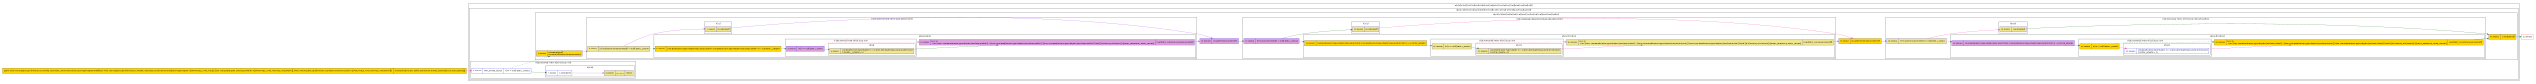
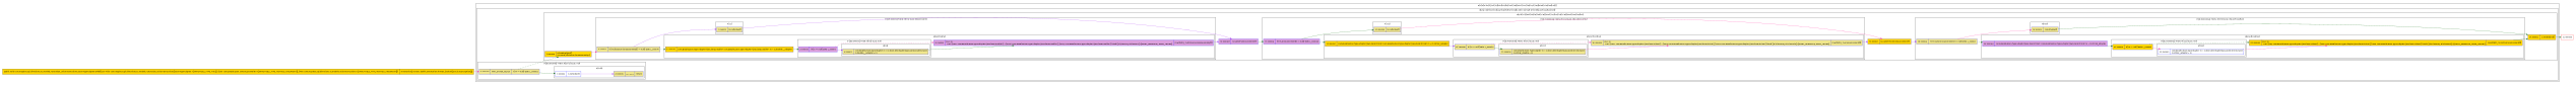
  digraph {
    fontname="Fira Sans"
    rankdir=LR
    node [color=blue fillcolor=khaki fontname="Fira Sans" shape=record style=filled]
    edge [color=darkgreen fontname="Fira Sans"]
    n1 [fillcolor=white label="{1\:\ 0x0002|r3.nullValue()\l}"]
    n2 [label="{2\:\ 0x0005|RETURN\l|return\l}"]
-   n3 [fillcolor=white label="{0\:\ 0x0000|MTH_ENTER_BLOCK\l|if (r4 == null) goto L_0x0002\l}"]
+   n3 [label="{0\:\ 0x0000|MTH_ENTER_BLOCK\l|if (r4 == null) goto L_0x0002\l}"]
    n4 [label="{5\:\ 0x0014|r3.nullValue()\l}"]
    n5 [label="{8\:\ 0x001c|com.google.gson.TypeAdapter r0 = r2.gson.getAdapter(java.lang.Double.class)\lr2.double__adapter = r0\l}"]
    n6 [fillcolor=plum label="{7\:\ 0x001a|if (r0 == null) goto L_0x001c\l}"]
    n7 [fillcolor=gold label="{6\:\ 0x0018|com.google.gson.TypeAdapter\<java.lang.Double\> com.google.gson.TypeAdapter\<java.lang.Double\> r0 = r2.double__adapter\l}"]
    n8 [fillcolor=plum label="{9\:\ 0x0026|PHI: r0 \l  PHI: (r0v15 com.google.gson.TypeAdapter\<java.lang.Double\>) = (r0v14 com.google.gson.TypeAdapter\<java.lang.Double\>), (r0v17 com.google.gson.TypeAdapter\<java.lang.Double\>) binds: [B:7:0x001a, B:8:0x001c] A[DONT_GENERATE, DONT_INLINE]\l|r0.write(r3, r4.distanceAlongGeometry())\l}"]
    n9 [label="{4\:\ 0x0012|if (r4.distanceAlongGeometry() == null) goto L_0x0014\l}"]
    n10 [label="{12\:\ 0x0038|r3.nullValue()\l}"]
    n11 [label="{15\:\ 0x0040|com.google.gson.TypeAdapter r0 = r2.gson.getAdapter(java.lang.String.class)\lr2.string_double = r0\l}"]
    n12 [label="{14\:\ 0x003e|if (r0 == null) goto L_0x0040\l}"]
    n13 [fillcolor=gold label="{13\:\ 0x003c|com.google.gson.TypeAdapter\<java.lang.String\> com.google.gson.TypeAdapter\<java.lang.String\> r0 = r2.string_adapter\l}"]
    n14 [label="{16\:\ 0x004a|PHI: r0 \l  PHI: (r0v11 com.google.gson.TypeAdapter\<java.lang.String\>) = (r0v10 com.google.gson.TypeAdapter\<java.lang.String\>), (r0v13 com.google.gson.TypeAdapter\<java.lang.String\>) binds: [B:14:0x003e, B:15:0x0040] A[DONT_GENERATE, DONT_INLINE]\l|r0.write(r3, r4.announcement())\l}"]
    n15 [fillcolor=plum label="{11\:\ 0x0036|if (r4.announcement() == null) goto L_0x0038\l}"]
    n16 [label="{19\:\ 0x005c|r3.nullValue()\l}"]
    n17 [fillcolor=white label="{22\:\ 0x0064|com.google.gson.TypeAdapter r0 = r2.gson.getAdapter(java.lang.String.class)\lr2.string_adapter = r0\l}"]
    n18 [fillcolor=gold label="{21\:\ 0x0062|if (r0 == null) goto L_0x0064\l}"]
    n19 [fillcolor=plum label="{20\:\ 0x0060|com.google.gson.TypeAdapter\<java.lang.String\> com.google.gson.TypeAdapter\<java.lang.String\> r0 = r2.string_adapter\l}"]
    n20 [fillcolor=gold label="{23\:\ 0x006e|PHI: r0 \l  PHI: (r0v7 com.google.gson.TypeAdapter\<java.lang.String\>) = (r0v6 com.google.gson.TypeAdapter\<java.lang.String\>), (r0v9 com.google.gson.TypeAdapter\<java.lang.String\>) binds: [B:21:0x0062, B:22:0x0064] A[DONT_GENERATE, DONT_INLINE]\l|r0.write(r3, r4.ssmlAnnouncement())\l}"]
    n21 [label="{18\:\ 0x005a|if (r4.ssmlAnnouncement() == null) goto L_0x005c\l}"]
    n22 [fillcolor=gold label="{3\:\ 0x0006|r3.beginObject()\lr3.name(\"distanceAlongGeometry\")\l}"]
    n23 [fillcolor=plum label="{10\:\ 0x002d|r3.name(\"announcement\")\l}"]
    n24 [fillcolor=gold label="{17\:\ 0x0051|r3.name(\"ssmlAnnouncement\")\l}"]
    n25 [fillcolor=gold label="{24\:\ 0x0075|r3.endObject()\l}"]
    n26 [color=red fillcolor=white label="{25\:\ 0x0078}"]
    n27 [fillcolor=gold label="{public void com.mapbox.api.directions.v5.models.AutoValue_VoiceInstructions.GsonTypeAdapter.write((r2v0 'this' com.mapbox.api.directions.v5.models.AutoValue_VoiceInstructions$GsonTypeAdapter A[IMMUTABLE_TYPE, THIS]), (r3v0 com.google.gson.stream.JsonWriter A[IMMUTABLE_TYPE, METHOD_ARGUMENT]), (r4v0 com.mapbox.api.directions.v5.models.VoiceInstructions A[IMMUTABLE_TYPE, METHOD_ARGUMENT]))  | Annotation[SYSTEM, dalvik.annotation.Throws, \{value=[java.io.IOException]\}]\l}" color=""]
    subgraph cluster_1 {
      label="R(1:(2:(2:1|2)|(7:3|(1:5)(3:6|(1:8)|9)|10|(1:12)(3:13|(1:15)|16)|17|(1:19)(3:20|(1:22)|23)|24)))"
      subgraph cluster_2 {
        label="R(2:(2:1|2)|(7:3|(1:5)(3:6|(1:8)|9)|10|(1:12)(3:13|(1:15)|16)|17|(1:19)(3:20|(1:22)|23)|24))"
        subgraph cluster_3 {
          label="IF [B:0:0x0000] THEN: R(2:1|2) ELSE: null"
          n3
          subgraph cluster_4 {
            label="R(2:1|2)"
            n1
            n2
          }
        }
        subgraph cluster_5 {
          label="R(7:3|(1:5)(3:6|(1:8)|9)|10|(1:12)(3:13|(1:15)|16)|17|(1:19)(3:20|(1:22)|23)|24)"
          n22
          n23
          n24
          n25
          subgraph cluster_6 {
            label="IF [B:4:0x0012] THEN: R(1:5) ELSE: R(3:6|(1:8)|9)"
            n9
            subgraph cluster_7 {
              label="R(1:5)"
              n4
            }
            subgraph cluster_8 {
              label="R(3:6|(1:8)|9)"
              n7
              n8
              subgraph cluster_9 {
                label="IF [B:7:0x001a] THEN: R(1:8) ELSE: null"
                n6
                subgraph cluster_10 {
                  label="R(1:8)"
                  n5
                }
              }
            }
          }
          subgraph cluster_11 {
            label="IF [B:11:0x0036] THEN: R(1:12) ELSE: R(3:13|(1:15)|16)"
            n15
            subgraph cluster_12 {
              label="R(1:12)"
              n10
            }
            subgraph cluster_13 {
              label="R(3:13|(1:15)|16)"
              n13
              n14
              subgraph cluster_14 {
                label="IF [B:14:0x003e] THEN: R(1:15) ELSE: null"
                n12
                subgraph cluster_15 {
                  label="R(1:15)"
                  n11
                }
              }
            }
          }
          subgraph cluster_16 {
            label="IF [B:18:0x005a] THEN: R(1:19) ELSE: R(3:20|(1:22)|23)"
            n21
            subgraph cluster_17 {
              label="R(1:19)"
              n16
            }
            subgraph cluster_18 {
              label="R(3:20|(1:22)|23)"
              n19
              n20
              subgraph cluster_19 {
                label="IF [B:21:0x0062] THEN: R(1:22) ELSE: null"
                n18
                subgraph cluster_20 {
                  label="R(1:22)"
                  n17
                }
              }
            }
          }
        }
      }
    }
    n1 -> n2 [color=purple]
    n3 -> n1
    n3 -> n22 [style=dashed]
    n4 -> n23 [color=purple]
    n5 -> n8
    n6 -> n5 [color=purple]
    n6 -> n8 [color=deeppink style=dashed]
    n7 -> n6
    n8 -> n23 [color=purple]
    n9 -> n4 [color=purple]
    n9 -> n7 [style=dashed]
    n10 -> n24 [color=deeppink]
    n11 -> n14 [color=deeppink]
    n12 -> n11
    n12 -> n14 [color=deeppink style=dashed]
    n13 -> n12 [color=purple]
    n14 -> n24 [color=purple]
    n15 -> n10
    n15 -> n13 [style=dashed]
    n16 -> n25
    n17 -> n20 [color=deeppink]
    n18 -> n17 [color=deeppink]
    n18 -> n20 [style=dashed]
    n19 -> n18
    n20 -> n25
    n21 -> n16 [color=deeppink]
    n21 -> n19 [style=dashed]
    n22 -> n9 [color=deeppink]
    n23 -> n15
    n24 -> n21 [color=purple]
    n25 -> n26
    n27 -> n3 [color=deeppink]
  }
